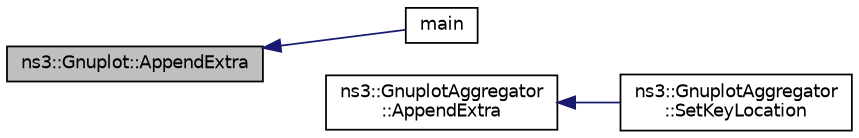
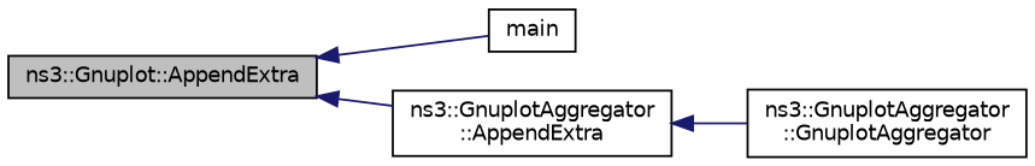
  digraph {
    rankdir=LR
    node [color=black fillcolor=white fontname=Helvetica fontsize=10 shape=record style=filled]
    edge [color=midnightblue dir=back fontname=Helvetica fontsize=10 labelfontname=Helvetica labelfontsize=10 style=solid]
    n1 [fillcolor=grey75 fontcolor=black height=0.2 label="ns3::Gnuplot::AppendExtra" width=0.4]
    n2 [height=0.2 label=main width=0.4]
    n3 [height=0.2 label="ns3::GnuplotAggregator\l::AppendExtra" width=0.4]
-   n4 [height=0.2 label="ns3::GnuplotAggregator\l::SetKeyLocation" width=0.4]
+   n4 [height=0.2 label="ns3::GnuplotAggregator\l::GnuplotAggregator" width=0.4]
    n1 -> n2
+   n1 -> n3
    n3 -> n4
  }
